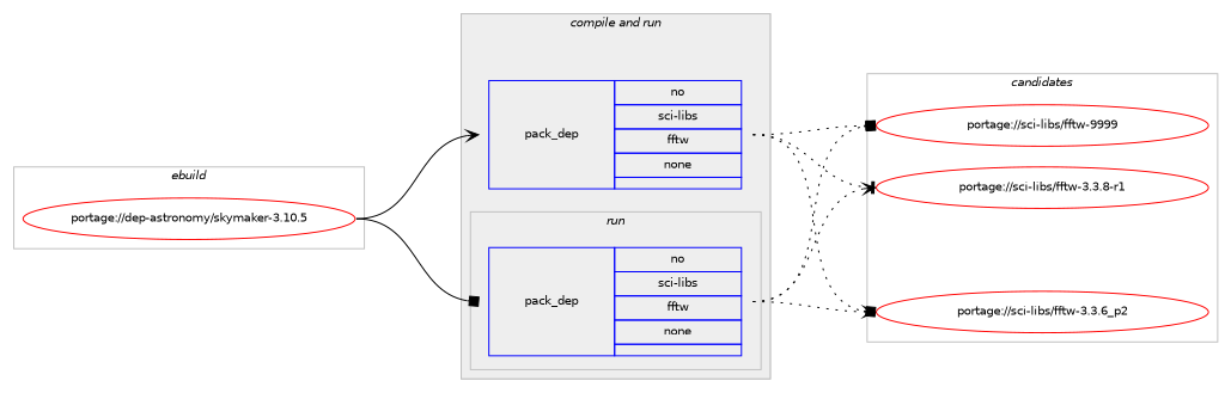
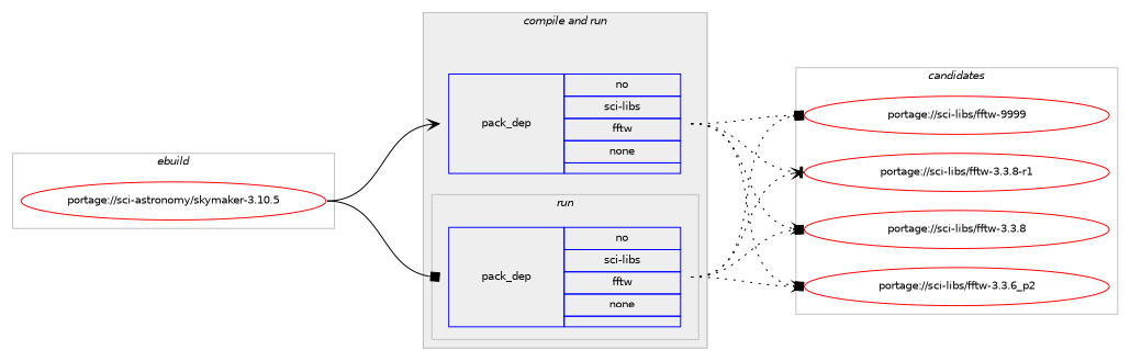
  digraph {
    compound=true
    concentrate=true
    fontname=Helvetica
    fontsize=10
    newrank=true
    rankdir=LR
    ranksep=1.5
    node [color=red fontname=Helvetica fontsize=10]
    edge [arrowhead=box headport=w style=dotted tailport=e weight=100]
-   n1 [label="portage://dep-astronomy/skymaker-3.10.5" width=4]
+   n1 [label="portage://sci-astronomy/skymaker-3.10.5" width=4]
    n2 [color=blue label=<<TABLE BORDER="0" CELLBORDER="1" CELLSPACING="0" CELLPADDING="4" WIDTH="220"><TR><TD ROWSPAN="6" CELLPADDING="30">pack_dep</TD></TR><TR><TD WIDTH="110">no</TD></TR><TR><TD>sci-libs</TD></TR><TR><TD>fftw</TD></TR><TR><TD>none</TD></TR><TR><TD></TD></TR></TABLE>> shape=none]
    n3 [color=blue label=<<TABLE BORDER="0" CELLBORDER="1" CELLSPACING="0" CELLPADDING="4" WIDTH="220"><TR><TD ROWSPAN="6" CELLPADDING="30">pack_dep</TD></TR><TR><TD WIDTH="110">no</TD></TR><TR><TD>sci-libs</TD></TR><TR><TD>fftw</TD></TR><TR><TD>none</TD></TR><TR><TD></TD></TR></TABLE>> shape=none]
    n4 [label="portage://sci-libs/fftw-9999" width=4]
    n5 [label="portage://sci-libs/fftw-3.3.8-r1" width=4]
+   n6 [label="portage://sci-libs/fftw-3.3.8" width=4]
    n7 [label="portage://sci-libs/fftw-3.3.6_p2" width=4]
    subgraph cluster_1 {
      color=gray
      label=<<i>ebuild</i>>
      rank=same
      n1
    }
    subgraph cluster_2 {
      color=gray
      label=<<i>dependencies</i>>
      subgraph cluster_3 {
        color=gray
        fillcolor="#eeeeee"
        label=<<i>compile</i>>
        style=filled
        subgraph sub_4 {
          color=gray
          fillcolor="#eeeeee"
          label=<<i>compile</i>>
          style=filled
          n2
        }
      }
      subgraph cluster_5 {
        color=gray
        fillcolor="#eeeeee"
        label=<<i>compile and run</i>>
        style=filled
      }
      subgraph cluster_6 {
        color=gray
        fillcolor="#eeeeee"
        label=<<i>run</i>>
        style=filled
        subgraph sub_7 {
          color=gray
          fillcolor="#eeeeee"
          label=<<i>run</i>>
          style=filled
          n3
        }
      }
    }
    subgraph cluster_8 {
      color=gray
      label=<<i>candidates</i>>
      rank=same
      subgraph sub_9 {
        color=black
        label=<<i>candidates</i>>
        nodesep=1
        rank=same
        n4
        n5
+       n6
        n7
      }
      subgraph sub_10 {
        color=black
        label=<<i>candidates</i>>
        nodesep=1
        rank=same
        n4
        n5
+       n6
        n7
      }
    }
    n1 -> n2 [arrowhead=vee style=solid weight=20]
    n1 -> n3 [style=solid weight=20]
    n2 -> n4
    n2 -> n5 [arrowhead=tee]
+   n2 -> n6 [arrowhead=vee]
    n2 -> n7
    n3 -> n4
    n3 -> n5 [arrowhead=vee]
+   n3 -> n6
    n3 -> n7 [arrowhead=vee]
  }
